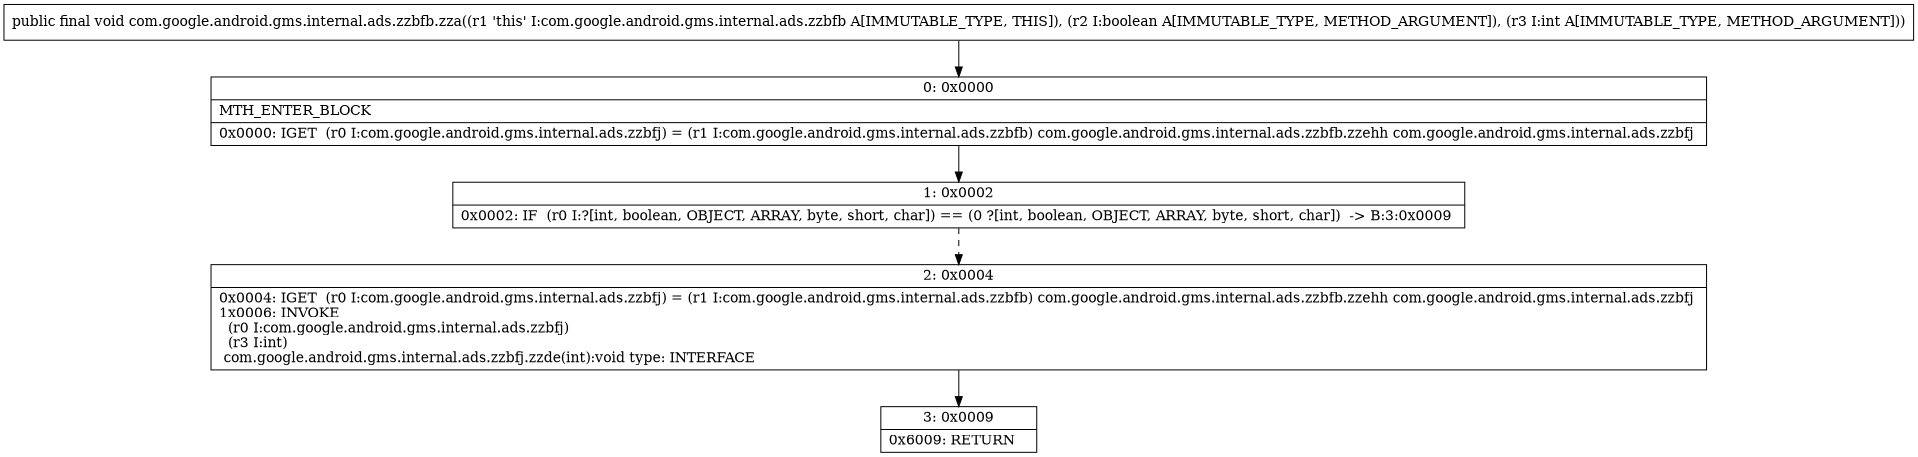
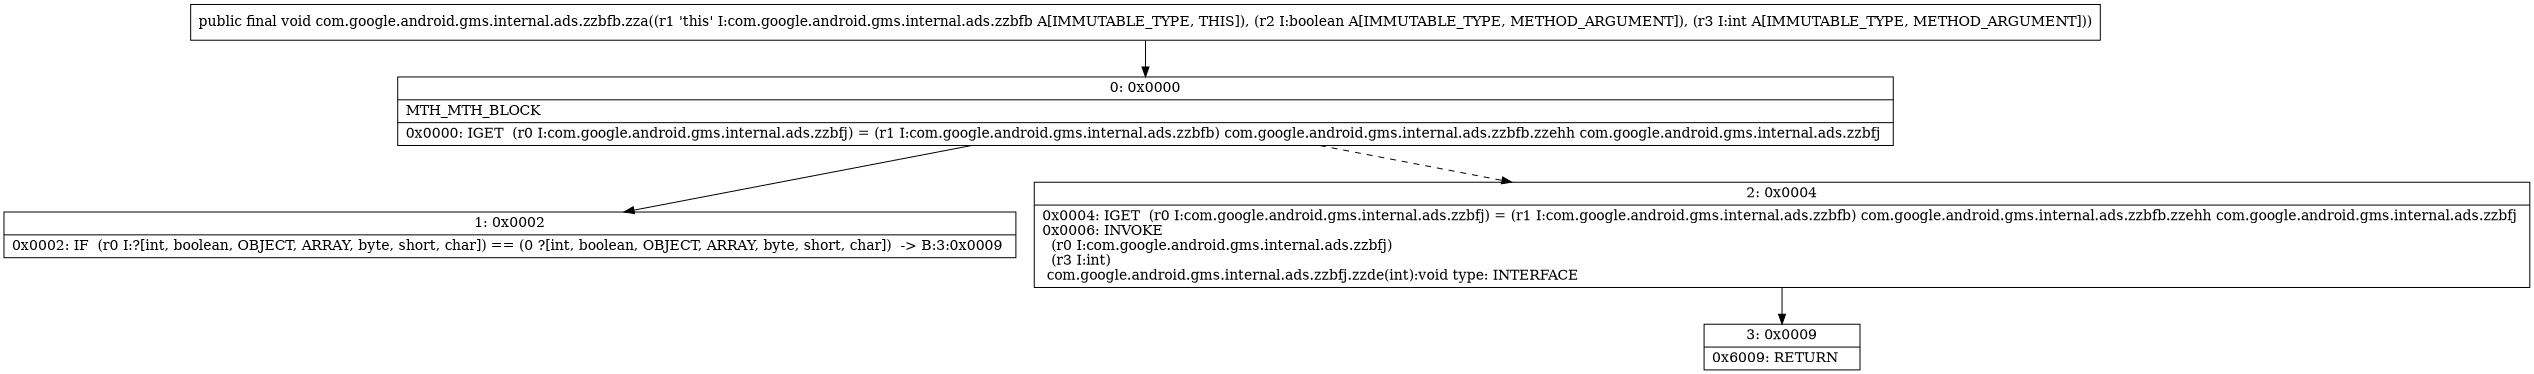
  digraph {
    node [shape=record]
-   n1 [label="{0\:\ 0x0000|MTH_ENTER_BLOCK\l|0x0000: IGET  (r0 I:com.google.android.gms.internal.ads.zzbfj) = (r1 I:com.google.android.gms.internal.ads.zzbfb) com.google.android.gms.internal.ads.zzbfb.zzehh com.google.android.gms.internal.ads.zzbfj \l}"]
+   n1 [label="{0\:\ 0x0000|MTH_MTH_BLOCK\l|0x0000: IGET  (r0 I:com.google.android.gms.internal.ads.zzbfj) = (r1 I:com.google.android.gms.internal.ads.zzbfb) com.google.android.gms.internal.ads.zzbfb.zzehh com.google.android.gms.internal.ads.zzbfj \l}"]
    n2 [label="{1\:\ 0x0002|0x0002: IF  (r0 I:?[int, boolean, OBJECT, ARRAY, byte, short, char]) == (0 ?[int, boolean, OBJECT, ARRAY, byte, short, char])  \-\> B:3:0x0009 \l}"]
-   n3 [label="{2\:\ 0x0004|0x0004: IGET  (r0 I:com.google.android.gms.internal.ads.zzbfj) = (r1 I:com.google.android.gms.internal.ads.zzbfb) com.google.android.gms.internal.ads.zzbfb.zzehh com.google.android.gms.internal.ads.zzbfj \l1x0006: INVOKE  \l  (r0 I:com.google.android.gms.internal.ads.zzbfj)\l  (r3 I:int)\l com.google.android.gms.internal.ads.zzbfj.zzde(int):void type: INTERFACE \l}"]
+   n3 [label="{2\:\ 0x0004|0x0004: IGET  (r0 I:com.google.android.gms.internal.ads.zzbfj) = (r1 I:com.google.android.gms.internal.ads.zzbfb) com.google.android.gms.internal.ads.zzbfb.zzehh com.google.android.gms.internal.ads.zzbfj \l0x0006: INVOKE  \l  (r0 I:com.google.android.gms.internal.ads.zzbfj)\l  (r3 I:int)\l com.google.android.gms.internal.ads.zzbfj.zzde(int):void type: INTERFACE \l}"]
    n4 [label="{3\:\ 0x0009|0x6009: RETURN   \l}"]
    n5 [label="{public final void com.google.android.gms.internal.ads.zzbfb.zza((r1 'this' I:com.google.android.gms.internal.ads.zzbfb A[IMMUTABLE_TYPE, THIS]), (r2 I:boolean A[IMMUTABLE_TYPE, METHOD_ARGUMENT]), (r3 I:int A[IMMUTABLE_TYPE, METHOD_ARGUMENT])) }"]
    n1 -> n2
-   n2 -> n3 [style=dashed]
+   n1 -> n3 [style=dashed]
    n3 -> n4
    n5 -> n1
  }
